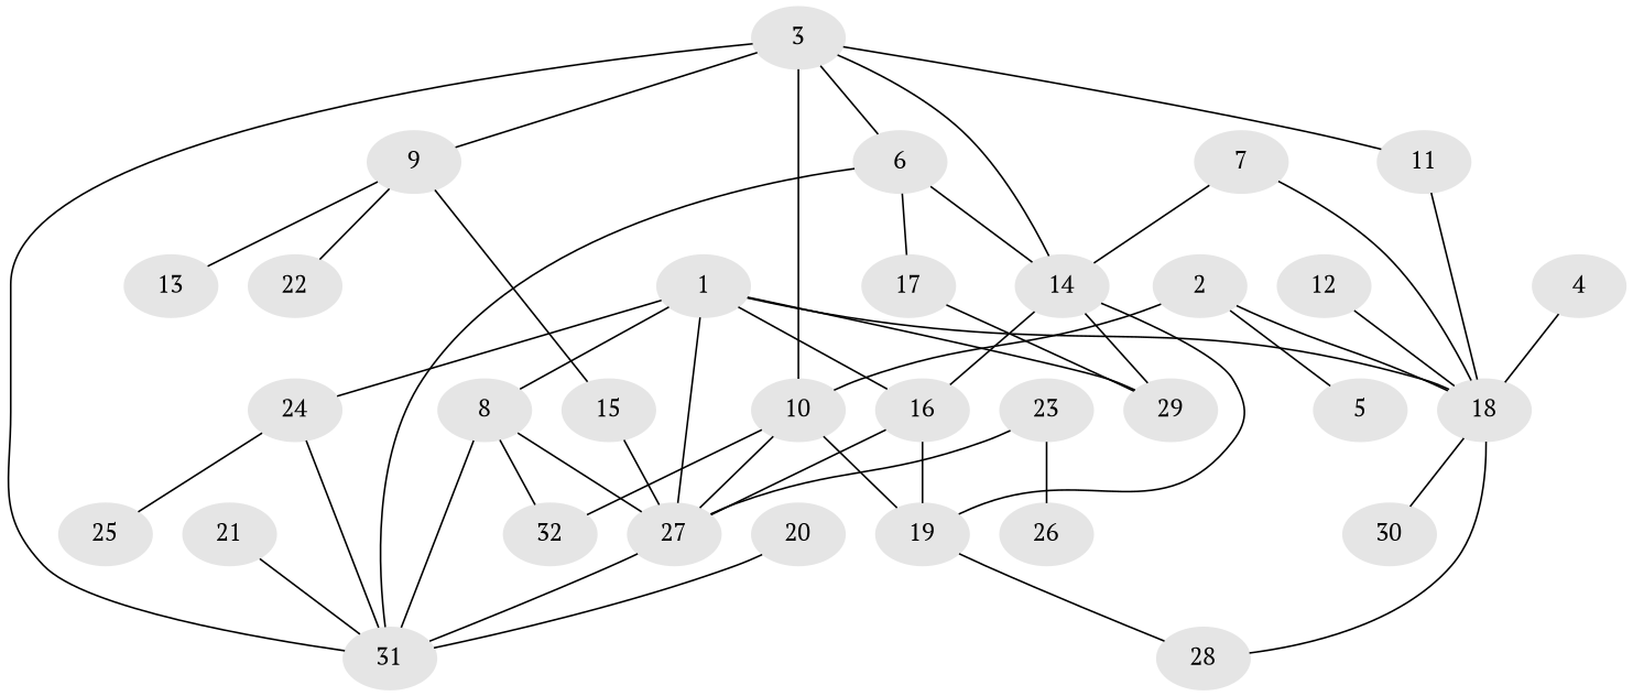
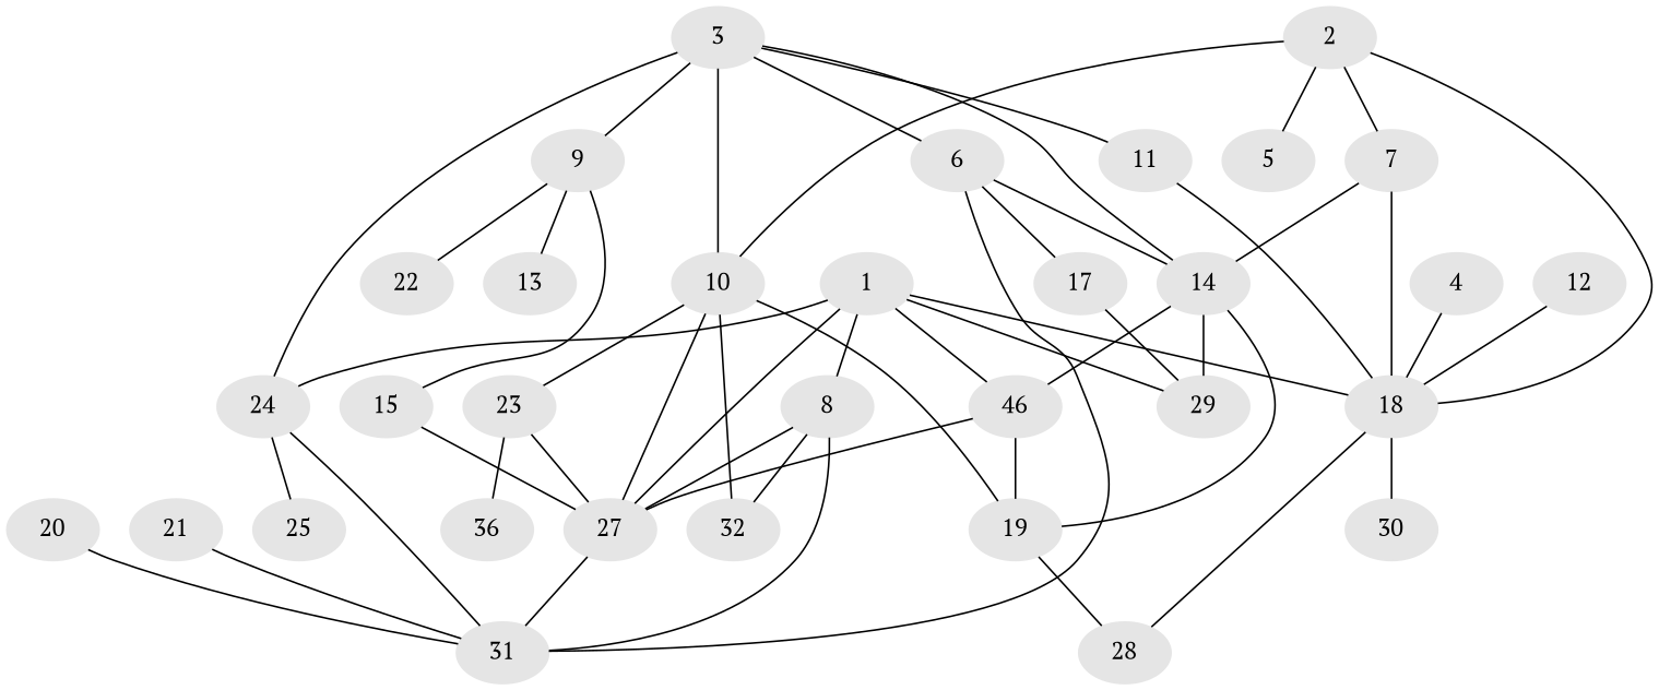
  graph {
    fontname="PT Serif"
    node [color=gray90 fontname="PT Serif" style=filled]
    edge [fontname="PT Serif" weight=1.0]
    1
    8
-   16
+   16 [label=46]
    18
    24
    27
    29
    31
    32
    19
    28
    30
    25
    2
    5
    7
    10
    14
    23
    3
    6
    9
    11
    17
    13
    15
    22
    4
-   26
+   26 [label=36]
    12
    20
    21
    1 -- 8
    1 -- 16
    1 -- 18
    1 -- 24
    1 -- 27
    1 -- 29
    8 -- 27
    8 -- 31
    8 -- 32
    16 -- 27
    16 -- 19
    18 -- 28
    18 -- 30
    24 -- 31
    24 -- 25
    27 -- 31
    19 -- 28
    2 -- 18
    2 -- 5
+   2 -- 7
    2 -- 10
    7 -- 18
    7 -- 14
    10 -- 27
    10 -- 32
    10 -- 19
+   10 -- 23
    14 -- 16
    14 -- 29
    14 -- 19
    23 -- 27
    23 -- 26
-   3 -- 31
+   3 -- 24
    3 -- 10 [weight=2.0]
    3 -- 14
    3 -- 6
    3 -- 9
    3 -- 11
    6 -- 31
    6 -- 14
    6 -- 17
    9 -- 13
    9 -- 15
    9 -- 22
    11 -- 18
    17 -- 29
    15 -- 27
    4 -- 18
    12 -- 18
    20 -- 31
    21 -- 31
  }
